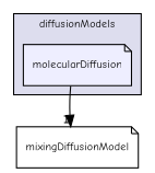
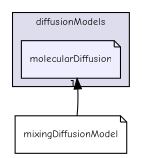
  digraph {
    compound=true
    fontname="Comic Neue"
    node [fontname="Comic Neue" fontsize=10 shape=note]
    n1 [fillcolor="#eeeeff" label=molecularDiffusion pencolor=black style=filled]
    n2 [label=mixingDiffusionModel]
    subgraph cluster_1 {
      bgcolor="#ddddee"
      fontsize=10
      label=diffusionModels
      pencolor=black
      n1
    }
-   n1 -> n2 [headlabel=1 labeldistance=1.5 labelfontname=Helvetica labelfontsize=10 fontname="Comic Neue"]
+   n2 -> n1 [headlabel=1 labeldistance=1.5 labelfontname=Helvetica labelfontsize=10 fontname="Comic Neue"]
  }
